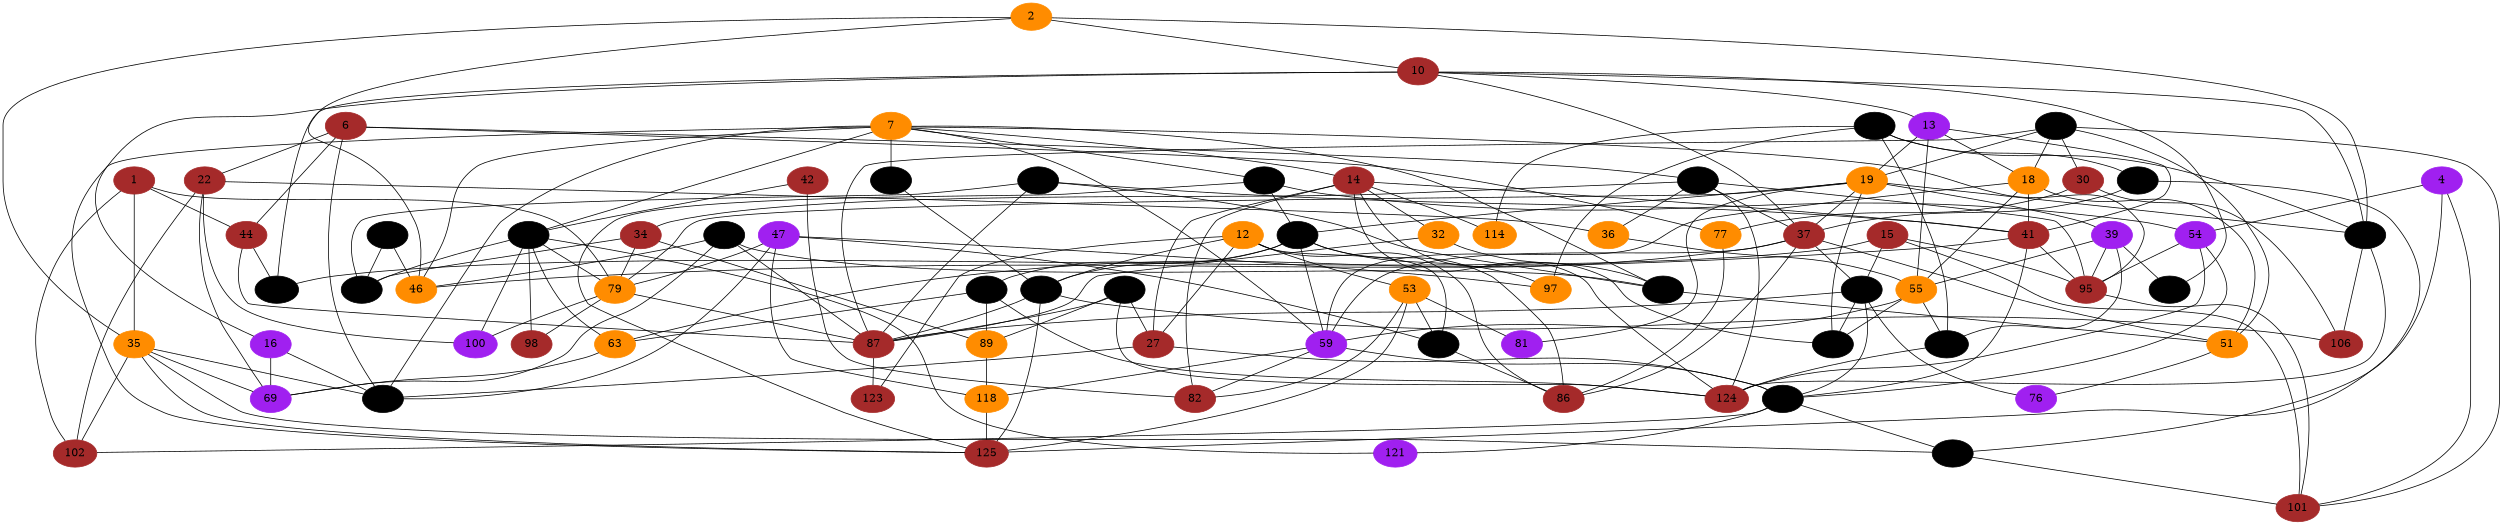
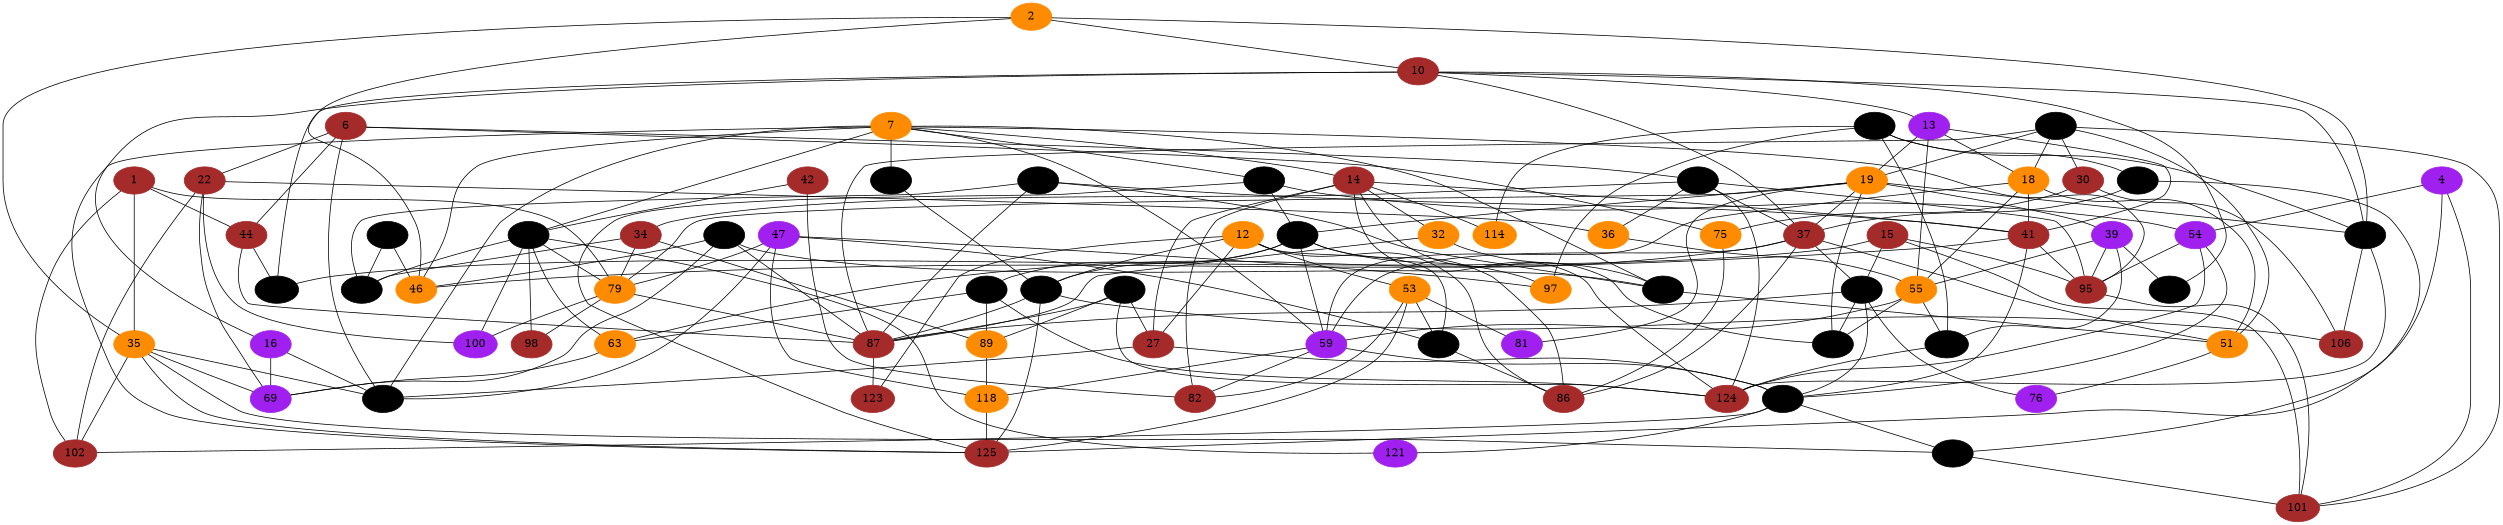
  graph {
    node [color=black style=filled]
    35 [color=darkorange super="+64"]
    102 [color=brown]
    125 [color=brown]
    94 [super="+119"]
    69 [color=purple super="+109"]
    90 [super="+93"]
    1 [color=brown]
    44 [color=brown]
    79 [color=darkorange super="+110"]
    87 [color=brown super="+126"]
    122
    100 [color=purple]
    98 [color=brown]
    10 [color=brown super="+65"]
    78
    37 [color=brown super="+38"]
    13 [color=purple super="+57"]
    16 [color=purple]
    91
    2 [color=darkorange]
    46 [color=darkorange super="+60"]
    124 [color=brown super="+127"]
    106 [color=brown]
    3 [super="+52"]
    27 [color=brown super="+56"]
    89 [color=darkorange]
    68 [super="+107"]
    123 [color=brown]
    118 [color=darkorange]
    4 [color=purple super="+43"]
    54 [color=purple]
    101 [color=brown]
    95 [color=brown super="+115"]
    5
    66
    6 [color=brown super="+108"]
    8 [super="+28"]
    22 [color=brown super="+49"]
-   77 [color=darkorange]
+   77 [color=darkorange label=75]
    34 [color=brown]
    36 [color=darkorange]
    86 [color=brown]
    7 [color=darkorange super="+75"]
    14 [color=brown super="+20"]
    21 [super="+45"]
    33 [super="+84"]
    58 [super="+103"]
    59 [color=purple super="+99"]
    62 [super="+88"]
    41 [color=brown super="+67"]
    32 [color=darkorange super="+113"]
    71 [super="+111"]
    82 [color=brown super="+92"]
    114 [color=darkorange]
    48 [super="+96"]
    51 [color=darkorange]
    63 [color=darkorange]
    121 [color=purple]
    80 [super="+117"]
    55 [color=darkorange super="+83"]
    40 [super="+50"]
    9 [super="+85"]
    18 [color=darkorange super="+73"]
    19 [color=darkorange super="+25"]
    30 [color=brown]
    39 [color=purple super="+104"]
    81 [color=purple]
    76 [color=purple]
    11
    12 [color=darkorange super="+72"]
    53 [color=darkorange super="+116"]
    70
    112
    15 [color=brown super="+23"]
    97 [color=darkorange]
    61
    26 [super="+105"]
    29
    31 [super="+74"]
    42 [color=brown]
    47 [color=purple super="+120"]
    35 -- 102
    35 -- 125
    35 -- 94
    35 -- 69
    35 -- 90
    90 -- 101
    1 -- 35
    1 -- 102
    1 -- 44
    1 -- 79
    44 -- 87
    44 -- 122
    79 -- 87
    79 -- 100
    79 -- 98
    87 -- 123
    10 -- 122 [weight=2]
    10 -- 78
    10 -- 37
    10 -- 13
    10 -- 16
    10 -- 91
    78 -- 124
    78 -- 106
    37 -- 86
    37 -- 59
    37 -- 51
    37 -- 63
    37 -- 40
    13 -- 41
    13 -- 55
    13 -- 18
    13 -- 19 [weight=2]
    16 -- 94
    16 -- 69
    2 -- 35
    2 -- 10
    2 -- 78
    2 -- 46
    3 -- 87
    3 -- 124
    3 -- 27
    3 -- 89
    27 -- 94
    27 -- 68
    89 -- 118
    68 -- 102
    68 -- 90
    68 -- 121
    118 -- 125
    4 -- 125
    4 -- 54
    4 -- 101
    54 -- 124
    54 -- 68
    54 -- 95
    95 -- 101
    5 -- 46
    5 -- 66
    6 -- 94
    6 -- 44
    6 -- 8
    6 -- 22
    6 -- 77
    8 -- 37
    8 -- 124
    8 -- 95
    8 -- 34
    8 -- 36
    22 -- 102
    22 -- 69
    22 -- 100
    22 -- 36
    77 -- 86
    34 -- 79
    34 -- 89
    34 -- 66
    36 -- 55
    7 -- 125
    7 -- 94
    7 -- 46 [weight=2]
    7 -- 95
    7 -- 14
    7 -- 21
    7 -- 33
    7 -- 58
    7 -- 59
    7 -- 62 [weight=2]
    14 -- 124
    14 -- 27
    14 -- 41
    14 -- 32
    14 -- 71
    14 -- 82
    14 -- 114
    21 -- 125
    21 -- 54
    21 -- 48
    33 -- 51
    58 -- 79
    58 -- 100
    58 -- 98
    58 -- 66
    58 -- 63
    58 -- 121
    59 -- 68 [weight=2]
    59 -- 118
    59 -- 82
    62 -- 80
    41 -- 46
    41 -- 68
    41 -- 95
    32 -- 87
    32 -- 33 [weight=3]
    48 -- 86
    48 -- 59
    48 -- 80
    48 -- 97
    48 -- 61
    51 -- 76
    63 -- 69
    80 -- 125
    80 -- 87
    80 -- 106
    55 -- 59
    55 -- 71
    55 -- 112
    40 -- 87
    40 -- 68
    40 -- 71
    40 -- 76
    9 -- 87
    9 -- 101
    9 -- 51
    9 -- 18
    9 -- 19
    9 -- 30
    18 -- 59
    18 -- 41
    18 -- 51
    18 -- 55
    19 -- 79
    19 -- 78
    19 -- 37
    19 -- 71
    19 -- 48
    19 -- 39
    19 -- 81
    30 -- 106
    30 -- 77
    39 -- 91
    39 -- 95
    39 -- 55
    39 -- 112
    11 -- 87
    11 -- 66
    11 -- 33
    11 -- 41
    12 -- 27
    12 -- 123
    12 -- 86
    12 -- 80
    12 -- 53
    12 -- 70
    53 -- 125
    53 -- 82
    53 -- 81 [weight=2]
    53 -- 70
    70 -- 86
    112 -- 124
    15 -- 122
    15 -- 101
    15 -- 95
    15 -- 40
    61 -- 124
    61 -- 89
    61 -- 63
    26 -- 78
    26 -- 114
    26 -- 112
    26 -- 97
    26 -- 29
    29 -- 90
    29 -- 37
    31 -- 69
    31 -- 87
    31 -- 46 [weight=2]
    31 -- 33
    42 -- 58
    42 -- 82 [weight=2]
    47 -- 94
    47 -- 79
    47 -- 118
    47 -- 70
    47 -- 97
  }
